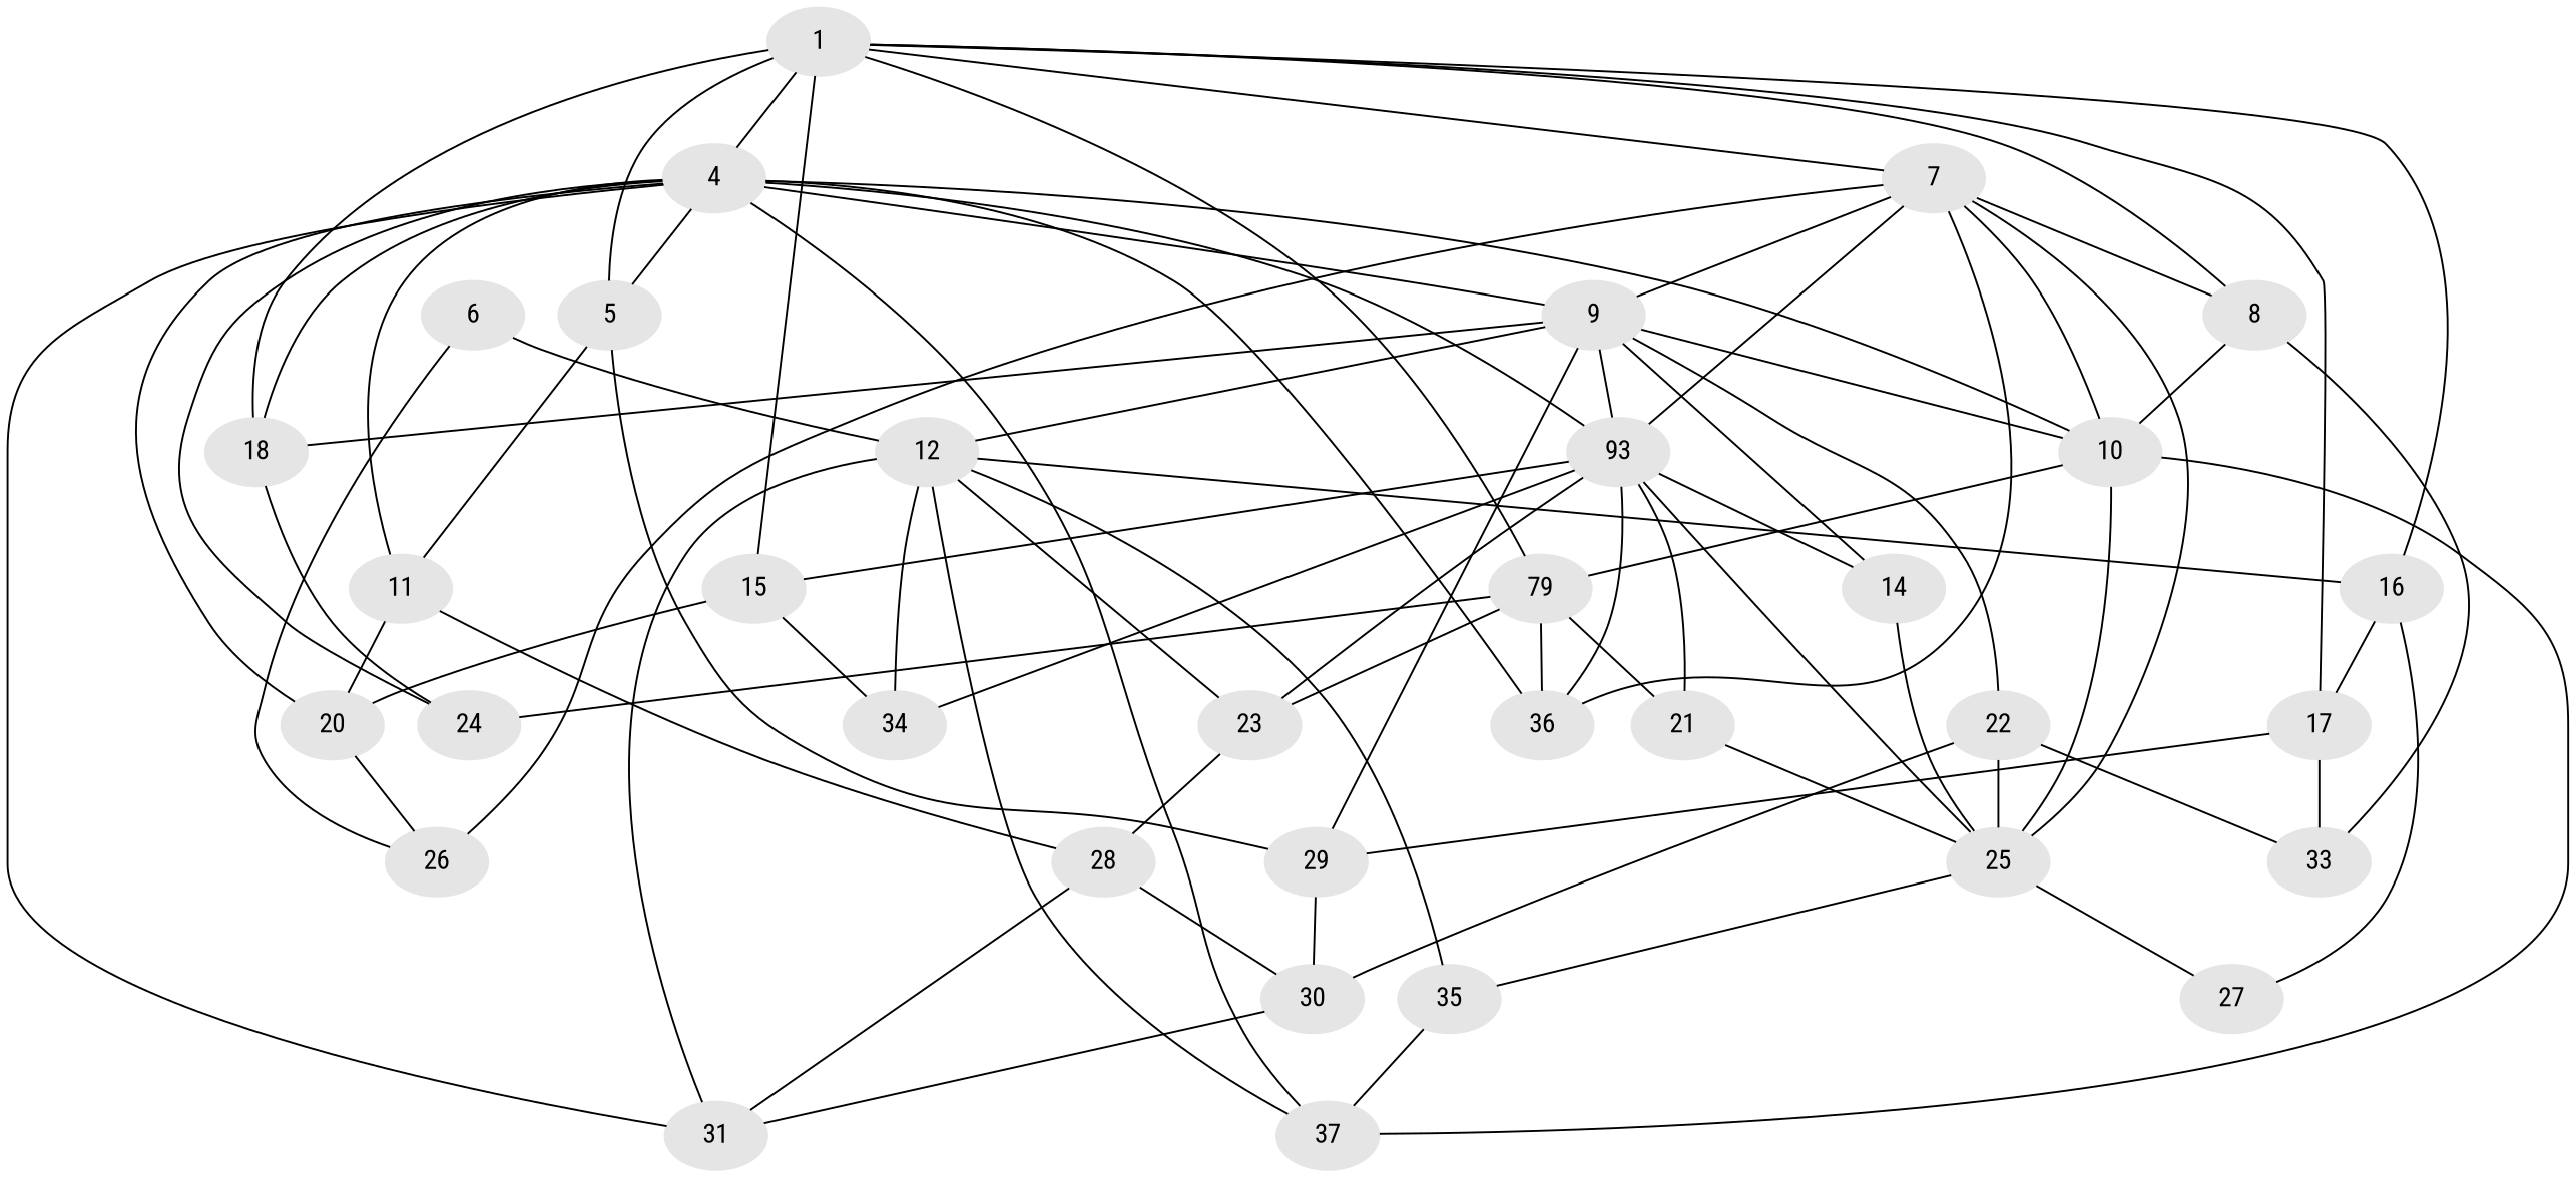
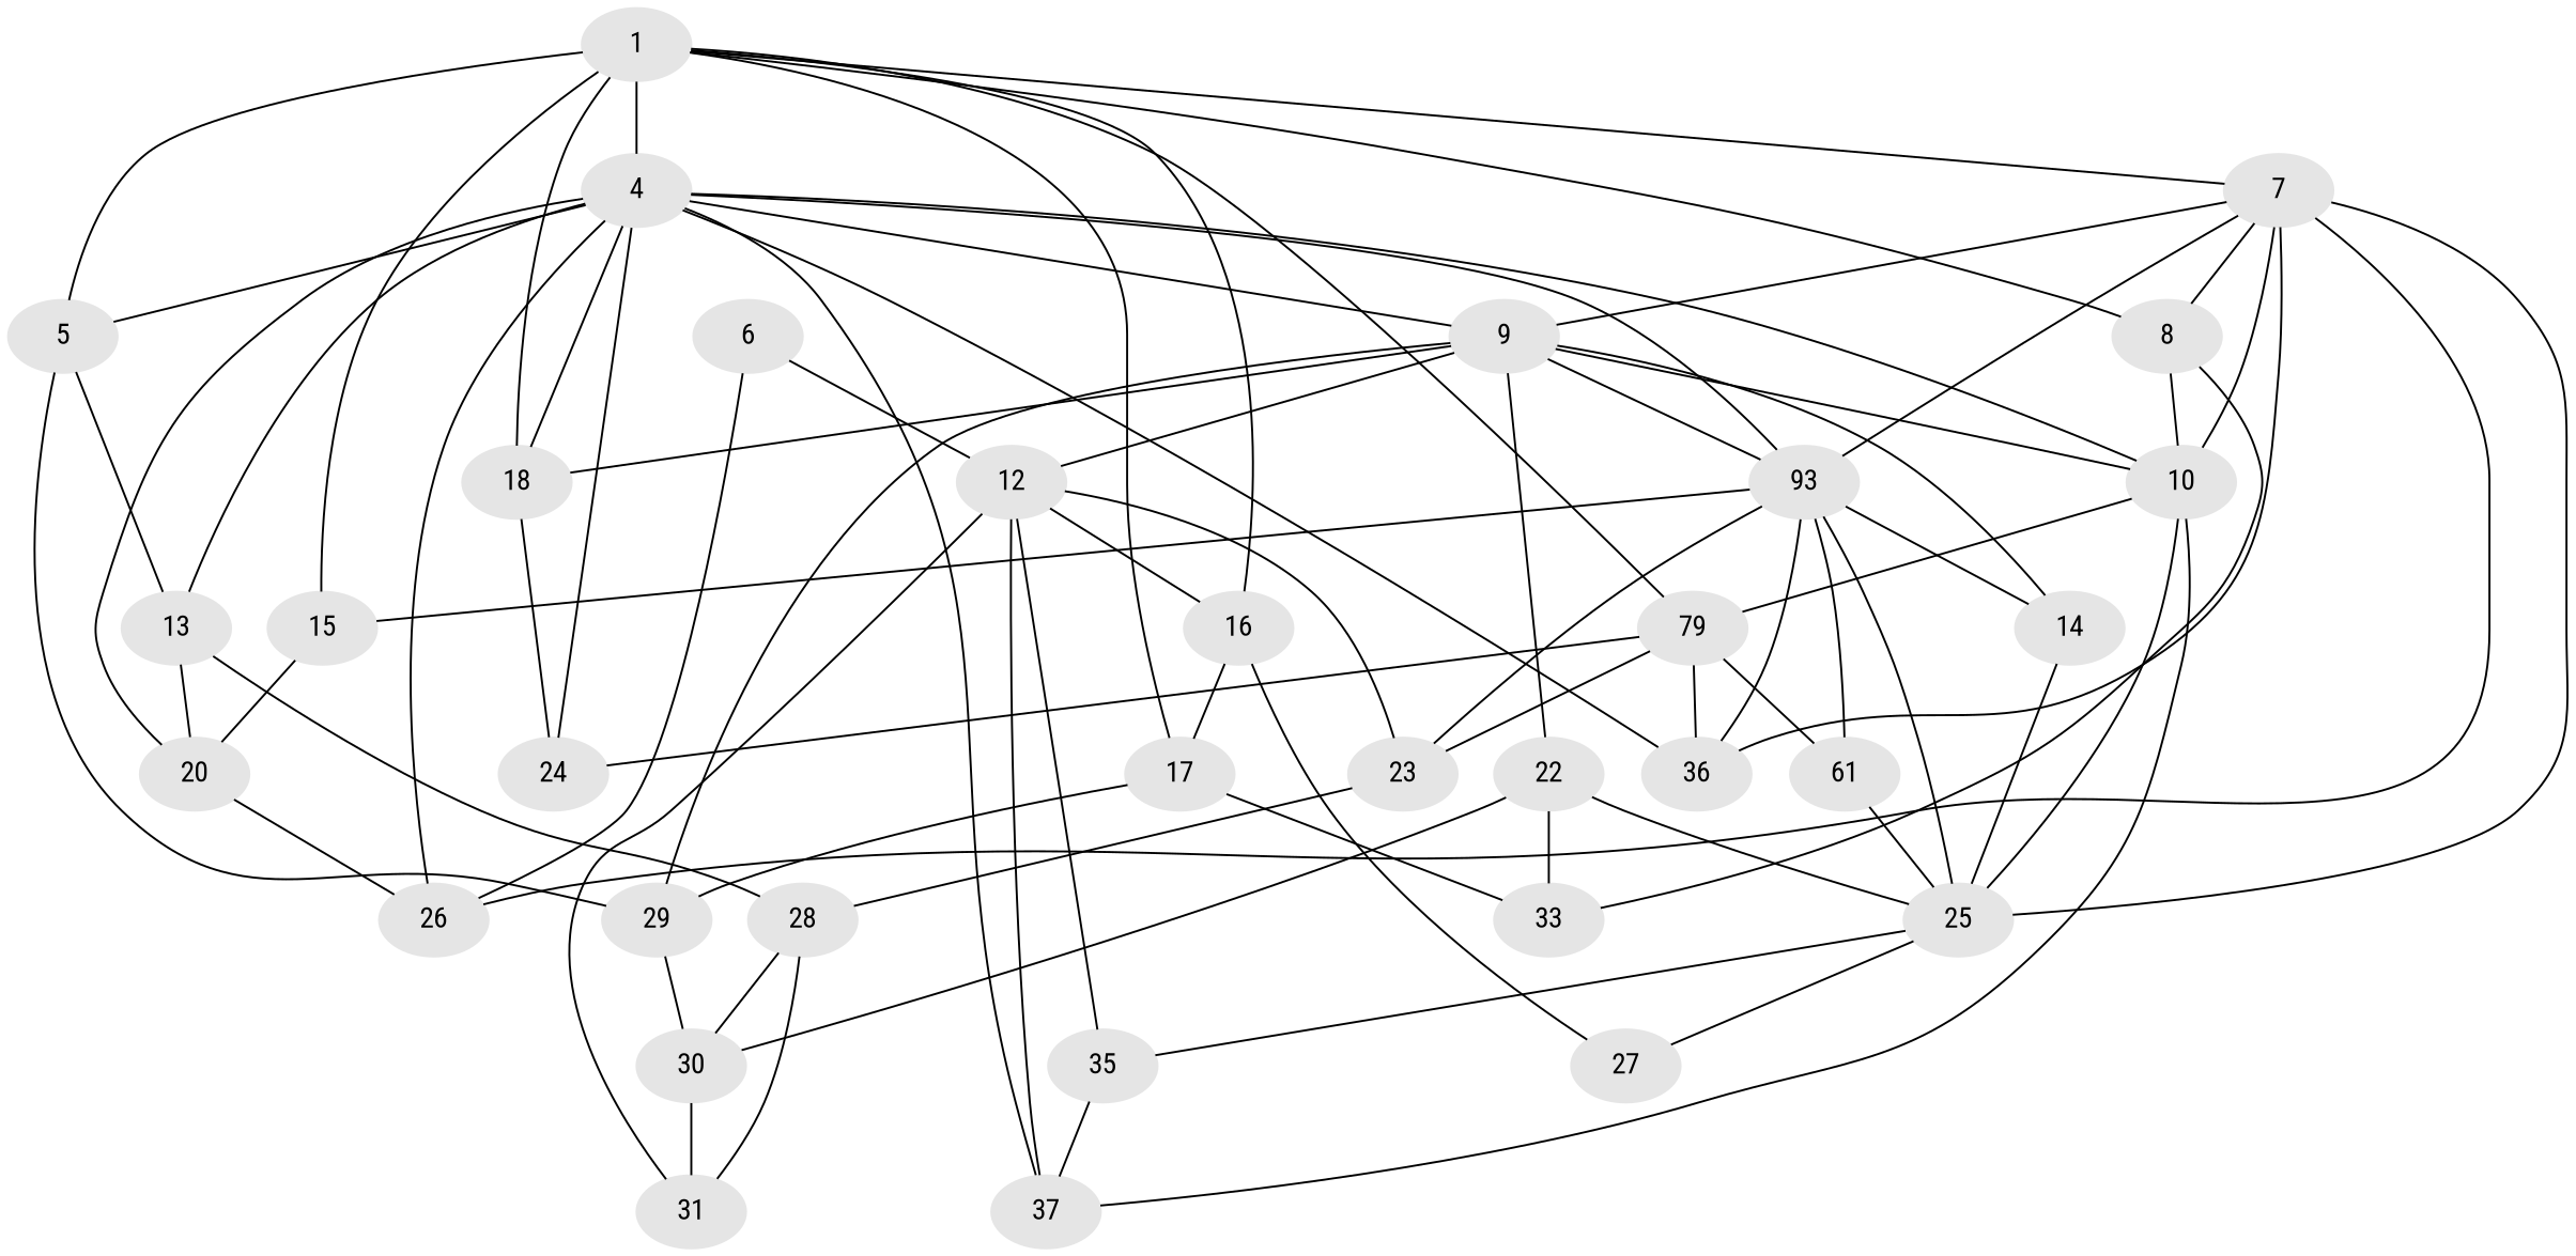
  graph {
    fontname="Roboto Condensed"
    node [color=gray90 fontname="Roboto Condensed" style=filled]
    edge [fontname="Roboto Condensed" weight=1.0]
    1
    4
    5
    7
    8
    15
    16
    17
    18
    n10 [label=79]
    10
    9
-   11
+   11 [label=13]
    n14 [label=93]
    20
    24
    31
    36
    37
    29
    26
    25
    33
-   34
    27
    23
-   21
+   21 [label=61]
    35
    6
    12
    14
    22
    28
    30
    1 -- 4
    1 -- 5
    1 -- 7
    1 -- 8
    1 -- 15
    1 -- 16
    1 -- 17
    1 -- 18 [weight=3.0]
    1 -- n10
    4 -- 5
    4 -- 18
    4 -- 10
    4 -- 9
    4 -- 11
    4 -- n14
    4 -- 20
    4 -- 24
-   4 -- 31
+   4 -- 26
    4 -- 36
    4 -- 37
    5 -- 11
    5 -- 29
    7 -- 8
    7 -- 10 [weight=2.0]
    7 -- 9
    7 -- n14
    7 -- 36
    7 -- 26 [weight=2.0]
    7 -- 25
    8 -- 10
    8 -- 33
    15 -- 20
-   15 -- 34
    16 -- 17
    16 -- 27
    17 -- 29
    17 -- 33
    18 -- 24
    n10 -- 24
    n10 -- 36
    n10 -- 23
    n10 -- 21 [weight=2.0]
    10 -- n10
    10 -- 37
    10 -- 25 [weight=2.0]
    9 -- 18 [weight=2.0]
    9 -- 10
    9 -- n14
    9 -- 29
    9 -- 12
    9 -- 14
    9 -- 22
    11 -- 20
    11 -- 28
    n14 -- 15
    n14 -- 36
    n14 -- 25
-   n14 -- 34
    n14 -- 23
    n14 -- 21
    n14 -- 14
    20 -- 26
    29 -- 30
    25 -- 27
    25 -- 35
    23 -- 28
    21 -- 25
    35 -- 37
    6 -- 26
    6 -- 12 [weight=2.0]
    12 -- 16
    12 -- 31
    12 -- 37
-   12 -- 34 [weight=2.0]
    12 -- 23
    12 -- 35
    14 -- 25
    22 -- 25
    22 -- 33
    22 -- 30
    28 -- 31
    28 -- 30
    30 -- 31
  }
